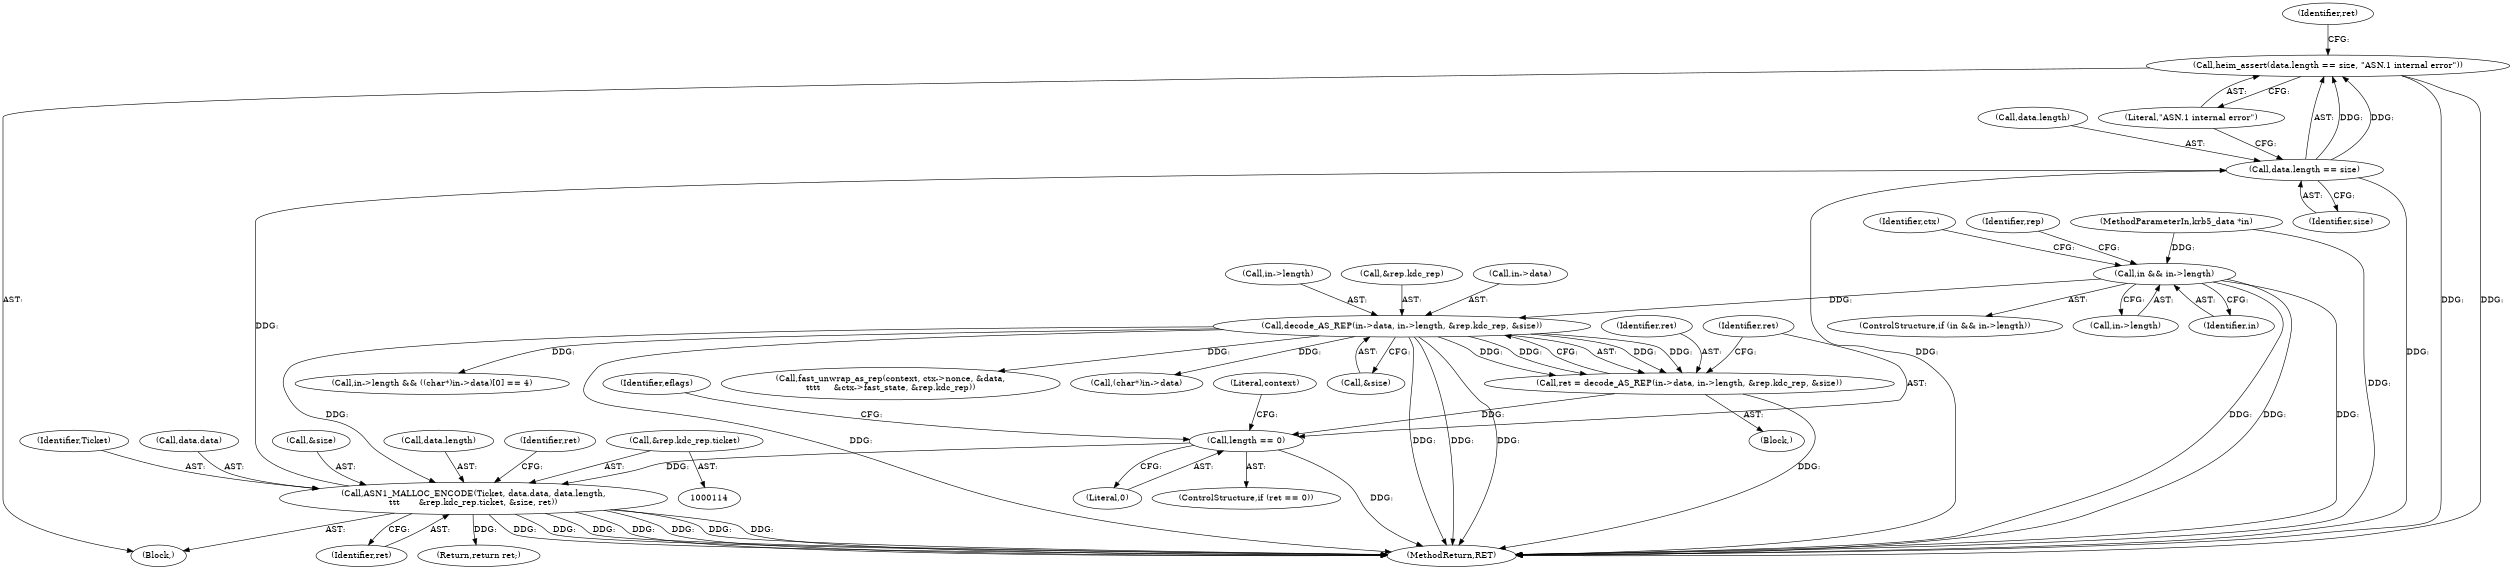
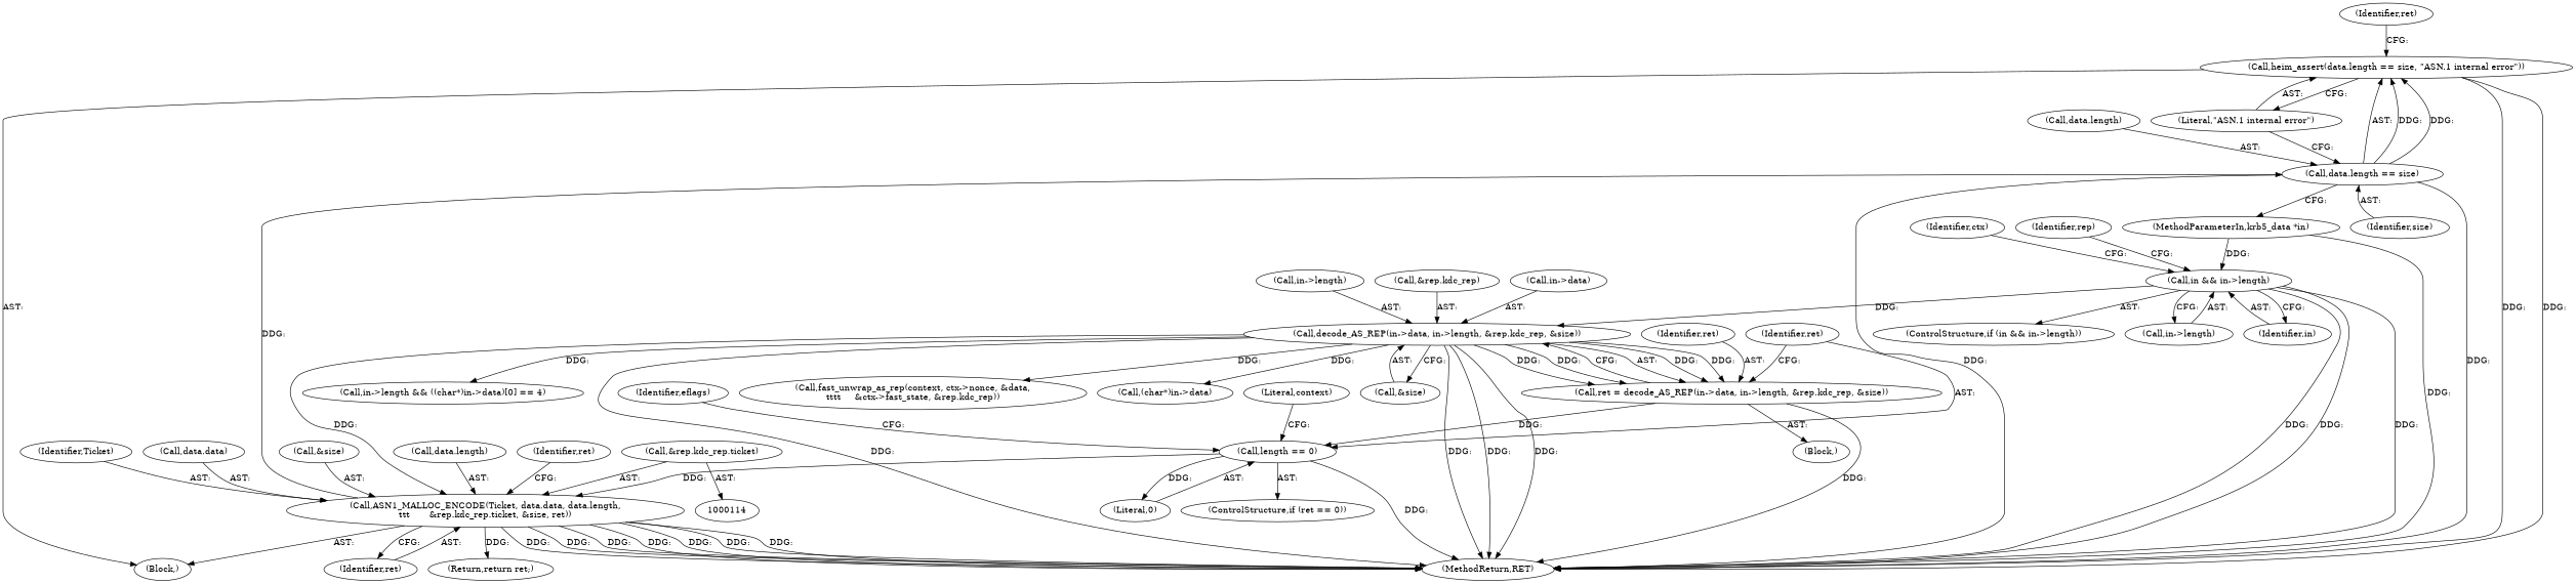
  digraph {
    fontname="DejaVu Serif"
    node [fontname="DejaVu Serif"]
    edge [fontname="DejaVu Serif"]
    n1 [label="(Call,heim_assert(data.length == size, \"ASN.1 internal error\"))"]
    n2 [label="(Block,)"]
    n3 [label="(MethodReturn,RET)"]
    n4 [label="(Literal,\"ASN.1 internal error\")"]
    n5 [label="(Call,data.length == size)"]
    n6 [label="(Identifier,size)"]
    n7 [label="(Call,ASN1_MALLOC_ENCODE(Ticket, data.data, data.length,\n\t\t\t       &rep.kdc_rep.ticket, &size, ret))"]
    n8 [label="(Identifier,ret)"]
    n9 [label="(Return,return ret;)"]
    n10 [label="(Call,decode_AS_REP(in->data, in->length, &rep.kdc_rep, &size))"]
    n11 [label="(Call,ret = decode_AS_REP(in->data, in->length, &rep.kdc_rep, &size))"]
    n12 [label="(Call,in->length && ((char*)in->data)[0] == 4)"]
    n13 [label="(Call,fast_unwrap_as_rep(context, ctx->nonce, &data,\n\t\t\t\t     &ctx->fast_state, &rep.kdc_rep))"]
    n14 [label="(Call,(char*)in->data)"]
    n15 [label="(Call,&size)"]
    n16 [label="(Call,length == 0)"]
    n17 [label="(Block,)"]
    n18 [label="(Call,in && in->length)"]
    n19 [label="(ControlStructure,if (in && in->length))"]
    n20 [label="(Identifier,in)"]
    n21 [label="(Call,in->length)"]
    n22 [label="(MethodParameterIn,krb5_data *in)"]
    n23 [label="(ControlStructure,if (ret == 0))"]
    n24 [label="(Literal,0)"]
    n25 [label="(Identifier,rep)"]
    n26 [label="(Call,in->length)"]
    n27 [label="(Identifier,ret)"]
    n28 [label="(Identifier,ctx)"]
    n29 [label="(Call,data.length)"]
    n30 [label="(Call,&rep.kdc_rep)"]
    n31 [label="(Identifier,ret)"]
    n32 [label="(Literal,context)"]
    n33 [label="(Identifier,ret)"]
    n34 [label="(Call,&rep.kdc_rep.ticket)"]
    1000114
    n36 [label="(Call,in->data)"]
    n37 [label="(Call,data.data)"]
    n38 [label="(Identifier,Ticket)"]
    n39 [label="(Identifier,eflags)"]
    n40 [label="(Identifier,ret)"]
    n41 [label="(Call,&size)"]
    n42 [label="(Call,data.length)"]
    n1 -> n2 [label="AST: "]
    n1 -> n3 [label="DDG: "]
    n1 -> n3 [label="DDG: "]
    n1 -> n4 [label="CFG: "]
    n4 -> n1 [label="AST: "]
    n4 -> n5 [label="CFG: "]
    n5 -> n1 [label="AST: "]
    n5 -> n1 [label="DDG: "]
    n5 -> n1 [label="DDG: "]
    n5 -> n3 [label="DDG: "]
    n5 -> n3 [label="DDG: "]
-   n5 -> n6 [label="CFG: "]
+   n5 -> n22 [label="CFG: "]
    n6 -> n5 [label="AST: "]
    n7 -> n2 [label="AST: "]
    n7 -> n3 [label="DDG: "]
    n7 -> n3 [label="DDG: "]
    n7 -> n3 [label="DDG: "]
    n7 -> n3 [label="DDG: "]
    n7 -> n3 [label="DDG: "]
    n7 -> n3 [label="DDG: "]
    n7 -> n3 [label="DDG: "]
    n7 -> n5 [label="DDG: "]
    n7 -> n8 [label="CFG: "]
    n7 -> n9 [label="DDG: "]
    n8 -> n7 [label="AST: "]
    n10 -> n3 [label="DDG: "]
    n10 -> n3 [label="DDG: "]
    n10 -> n3 [label="DDG: "]
    n10 -> n3 [label="DDG: "]
    n10 -> n7 [label="DDG: "]
    n10 -> n11 [label="AST: "]
    n10 -> n11 [label="DDG: "]
    n10 -> n11 [label="DDG: "]
    n10 -> n11 [label="DDG: "]
    n10 -> n11 [label="DDG: "]
    n10 -> n12 [label="DDG: "]
    n10 -> n13 [label="DDG: "]
    n10 -> n14 [label="DDG: "]
    n10 -> n15 [label="CFG: "]
    n11 -> n3 [label="DDG: "]
    n11 -> n10 [label="CFG: "]
    n11 -> n16 [label="DDG: "]
    n11 -> n17 [label="AST: "]
    n15 -> n10 [label="AST: "]
    n16 -> n3 [label="DDG: "]
    n16 -> n7 [label="DDG: "]
    n16 -> n23 [label="AST: "]
-   n16 -> n24 [label="CFG: "]
+   n16 -> n24 [label="DDG: "]
    n18 -> n3 [label="DDG: "]
    n18 -> n3 [label="DDG: "]
    n18 -> n3 [label="DDG: "]
    n18 -> n10 [label="DDG: "]
    n18 -> n19 [label="AST: "]
    n18 -> n20 [label="CFG: "]
    n18 -> n21 [label="CFG: "]
    n20 -> n18 [label="AST: "]
    n21 -> n18 [label="AST: "]
    n22 -> n3 [label="DDG: "]
    n22 -> n18 [label="DDG: "]
    n24 -> n16 [label="AST: "]
    n25 -> n18 [label="CFG: "]
    n26 -> n10 [label="AST: "]
    n27 -> n1 [label="CFG: "]
    n28 -> n18 [label="CFG: "]
    n29 -> n5 [label="AST: "]
    n30 -> n10 [label="AST: "]
    n31 -> n11 [label="AST: "]
    n32 -> n16 [label="CFG: "]
    n33 -> n11 [label="CFG: "]
    n33 -> n16 [label="AST: "]
    n34 -> n7 [label="AST: "]
    n34 -> 1000114 [label="AST: "]
    n36 -> n10 [label="AST: "]
    n37 -> n7 [label="AST: "]
    n38 -> n7 [label="AST: "]
    n39 -> n16 [label="CFG: "]
    n40 -> n7 [label="CFG: "]
    n41 -> n7 [label="AST: "]
    n42 -> n7 [label="AST: "]
  }
